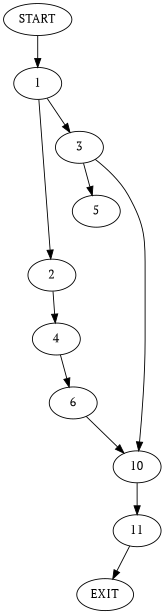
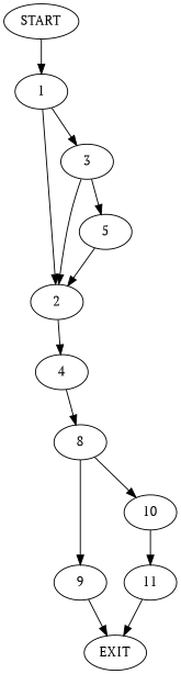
  digraph {
    fontname="PT Serif"
    node [fontname="PT Serif"]
    edge [fontname="PT Serif"]
    n1 [label=START]
    1
    2
    3
    n5 [label=EXIT]
    4
    5
-   8 [label=6]
+   8
+   9
    10
    11
    n1 -> 1
    1 -> 2
    1 -> 3
    2 -> 4
-   3 -> 10
+   3 -> 2
    3 -> 5
    4 -> 8
+   5 -> 2
+   8 -> 9
    8 -> 10
+   9 -> n5
    10 -> 11
    11 -> n5
  }
